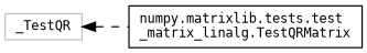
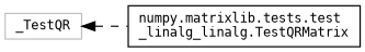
  digraph {
    rankdir=LR
    fontname="DejaVu Sans Mono"
    node [fillcolor=white fontname="DejaVu Sans Mono" fontsize=10 shape=record style=filled]
    n1 [color=grey75 height=0.2 label=_TestQR width=0.4]
-   n2 [color=black height=0.2 label="numpy.matrixlib.tests.test\l_matrix_linalg.TestQRMatrix" width=0.4]
+   n2 [color=black height=0.2 label="numpy.matrixlib.tests.test\l_linalg_linalg.TestQRMatrix" width=0.4]
    n1 -> n2 [color=black dir=back fontname="DejaVu Sans Mono" fontsize=10 labelfontname=Helvetica labelfontsize=10 style=dashed]
  }
